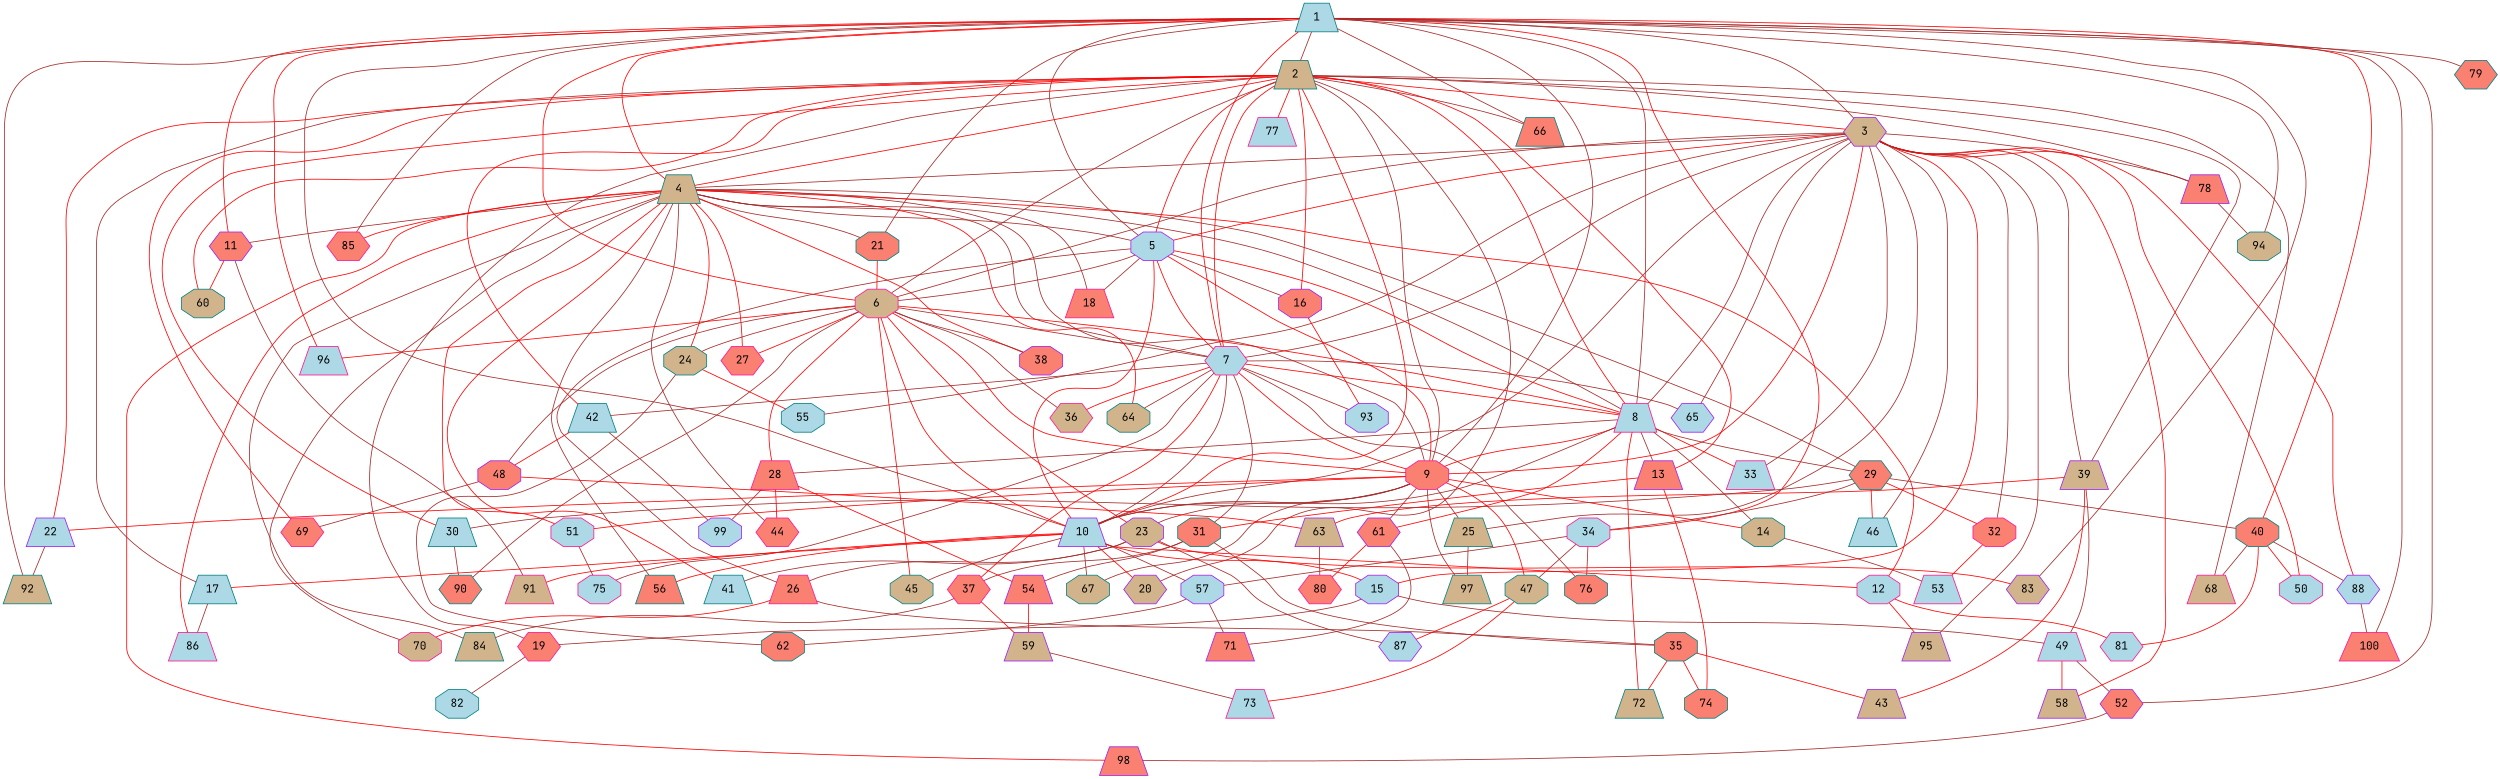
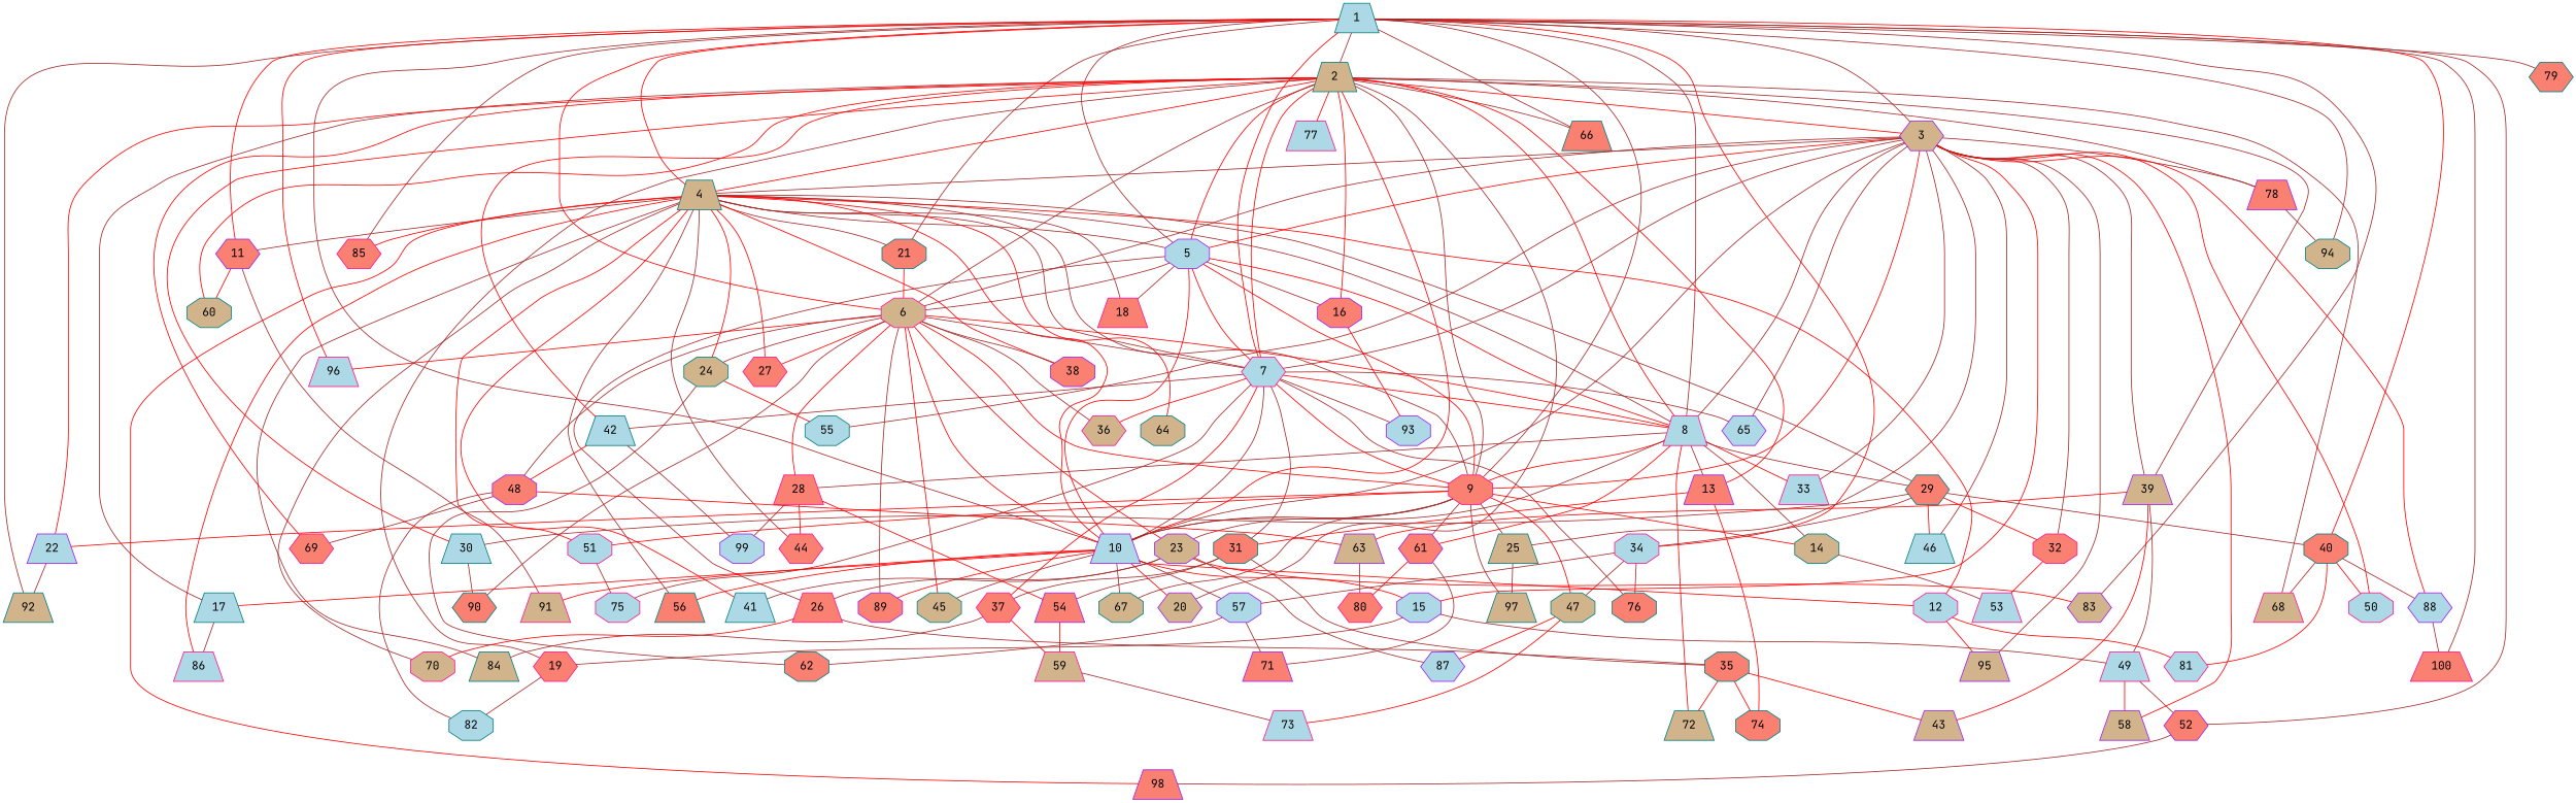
  graph {
    fontname="JetBrains Mono"
    node [color=teal fillcolor=salmon fontname="JetBrains Mono" shape=trapezium style=filled]
    edge [color=brown fontname="JetBrains Mono"]
    1 [fillcolor=lightblue]
    2 [fillcolor=tan]
    3 [color=purple fillcolor=tan shape=hexagon]
    4 [fillcolor=tan]
    5 [color=purple fillcolor=lightblue shape=octagon]
    6 [color=deeppink fillcolor=tan shape=octagon]
    7 [color=deeppink fillcolor=lightblue shape=hexagon]
    8 [color=deeppink fillcolor=lightblue]
    9 [color=deeppink shape=octagon]
    10 [color=purple fillcolor=lightblue]
    11 [color=purple shape=hexagon]
    21 [shape=octagon]
    34 [color=deeppink fillcolor=lightblue shape=octagon]
    40 [shape=octagon]
    52 [color=purple shape=hexagon]
    66
    79 [shape=hexagon]
    83 [color=purple fillcolor=tan shape=hexagon]
    85 [color=deeppink shape=hexagon]
    92 [fillcolor=tan]
    94 [fillcolor=tan shape=octagon]
    96 [color=deeppink fillcolor=lightblue]
    100 [color=deeppink]
    77 [color=deeppink fillcolor=lightblue]
    13 [color=purple]
    16 [color=purple shape=octagon]
    17 [fillcolor=lightblue]
    19 [color=deeppink shape=hexagon]
    20 [color=purple fillcolor=tan shape=hexagon]
    22 [color=purple fillcolor=lightblue]
    30 [fillcolor=lightblue]
    39 [color=purple fillcolor=tan]
    42 [fillcolor=lightblue]
    60 [fillcolor=tan shape=octagon]
    68 [color=deeppink fillcolor=tan]
    69 [color=deeppink shape=hexagon]
    78 [color=purple]
    15 [color=purple fillcolor=lightblue shape=octagon]
    25 [fillcolor=tan]
    32 [color=deeppink shape=octagon]
    33 [color=deeppink fillcolor=lightblue]
    46 [fillcolor=lightblue]
    50 [color=deeppink fillcolor=lightblue shape=octagon]
    55 [fillcolor=lightblue shape=octagon]
    58 [color=purple fillcolor=tan]
    65 [color=purple fillcolor=lightblue shape=hexagon]
    88 [color=purple fillcolor=lightblue shape=hexagon]
    95 [color=purple fillcolor=tan]
    12 [color=deeppink fillcolor=lightblue shape=octagon]
    18 [color=deeppink]
    24 [fillcolor=tan shape=octagon]
    27 [color=deeppink shape=hexagon]
    29 [shape=hexagon]
    38 [color=purple shape=octagon]
    41 [fillcolor=lightblue]
    44 [color=deeppink shape=hexagon]
    51 [color=deeppink fillcolor=lightblue shape=octagon]
    56
    64 [fillcolor=tan shape=octagon]
    70 [color=deeppink fillcolor=tan shape=octagon]
    84 [fillcolor=tan]
    86 [color=deeppink fillcolor=lightblue]
    98 [color=purple]
    26 [color=deeppink]
    23 [color=purple fillcolor=tan shape=octagon]
    28 [color=deeppink]
    36 [color=deeppink fillcolor=tan shape=hexagon]
    45 [fillcolor=tan shape=octagon]
    48 [color=purple shape=octagon]
+   89 [color=purple shape=octagon]
    90 [shape=hexagon]
    31 [shape=octagon]
    37 [color=deeppink shape=hexagon]
    75 [color=deeppink fillcolor=lightblue shape=octagon]
    76 [shape=octagon]
    93 [color=purple fillcolor=lightblue shape=octagon]
    14 [fillcolor=tan shape=octagon]
    61 [color=purple shape=hexagon]
    72 [fillcolor=tan]
    47 [fillcolor=tan shape=octagon]
    67 [fillcolor=tan shape=octagon]
    97 [fillcolor=tan]
    57 [color=purple fillcolor=lightblue shape=octagon]
    91 [color=deeppink fillcolor=tan]
    81 [color=deeppink fillcolor=lightblue shape=hexagon]
    74 [shape=octagon]
    82 [fillcolor=lightblue shape=octagon]
    49 [color=deeppink fillcolor=lightblue]
    43 [color=purple fillcolor=tan]
    63 [color=purple fillcolor=tan]
    99 [color=purple fillcolor=lightblue shape=octagon]
    53 [color=deeppink fillcolor=lightblue]
    62 [shape=octagon]
    35 [shape=octagon]
    87 [color=purple fillcolor=lightblue shape=hexagon]
    54 [color=purple]
-   59 [color=purple fillcolor=tan]
+   59 [color=deeppink fillcolor=tan]
    71 [color=purple]
    80 [color=deeppink shape=hexagon]
    73 [color=deeppink fillcolor=lightblue]
    1 -- 2
    1 -- 3
    1 -- 4 [color=red]
    1 -- 5
    1 -- 6 [color=red]
    1 -- 7 [color=red]
    1 -- 8
    1 -- 9
    1 -- 10
    1 -- 11 [color=red]
    1 -- 21
    1 -- 34 [color=red]
    1 -- 40 [color=red]
    1 -- 52
    1 -- 66
    1 -- 79
    1 -- 83
    1 -- 85
    1 -- 92
    1 -- 94
    1 -- 96 [color=red]
    1 -- 100
    2 -- 3 [color=red]
    2 -- 4 [color=red]
    2 -- 5 [color=red]
    2 -- 6
    2 -- 7 [color=red]
    2 -- 8 [color=red]
    2 -- 9
    2 -- 10 [color=red]
    2 -- 66
    2 -- 77 [color=red]
    2 -- 13 [color=red]
    2 -- 16 [color=red]
    2 -- 17
    2 -- 19
    2 -- 20
    2 -- 22 [color=red]
    2 -- 30 [color=red]
    2 -- 39
    2 -- 42 [color=red]
    2 -- 60 [color=red]
    2 -- 68
    2 -- 69 [color=red]
    2 -- 78
    3 -- 4
    3 -- 5 [color=red]
    3 -- 6
    3 -- 7
    3 -- 8
    3 -- 9 [color=red]
    3 -- 10
    3 -- 39
    3 -- 78
    3 -- 15 [color=red]
    3 -- 25
    3 -- 32
    3 -- 33
    3 -- 46
    3 -- 50 [color=red]
    3 -- 55
    3 -- 58 [color=red]
    3 -- 65
    3 -- 88 [color=red]
    3 -- 95
    4 -- 5
    4 -- 7
    4 -- 8
    4 -- 9
+   4 -- 10 [color=red]
    4 -- 11
    4 -- 21
    4 -- 85 [color=red]
    4 -- 12 [color=red]
    4 -- 18
    4 -- 24 [color=red]
    4 -- 27 [color=red]
    4 -- 29
    4 -- 38 [color=red]
    4 -- 41 [color=red]
    4 -- 44
    4 -- 51 [color=red]
    4 -- 56
    4 -- 64 [color=red]
    4 -- 70
    4 -- 84
    4 -- 86 [color=red]
    4 -- 98 [color=red]
    5 -- 6
    5 -- 7 [color=red]
    5 -- 8 [color=red]
    5 -- 9 [color=red]
    5 -- 10 [color=red]
    5 -- 16
    5 -- 18
    5 -- 26
    6 -- 7
    6 -- 8 [color=red]
    6 -- 9 [color=red]
    6 -- 10 [color=red]
    6 -- 96 [color=red]
    6 -- 24
    6 -- 27 [color=red]
    6 -- 38
    6 -- 23 [color=red]
    6 -- 28 [color=red]
    6 -- 36
    6 -- 45 [color=red]
    6 -- 48
+   6 -- 89
    6 -- 90
    7 -- 8 [color=red]
    7 -- 9 [color=red]
    7 -- 10
    7 -- 42
    7 -- 65
-   7 -- 64
    7 -- 36 [color=red]
    7 -- 31
    7 -- 37 [color=red]
    7 -- 75
    7 -- 76
    7 -- 93
    8 -- 9 [color=red]
    8 -- 10
    8 -- 13
    8 -- 33 [color=red]
    8 -- 29
    8 -- 28
    8 -- 14
    8 -- 61 [color=red]
    8 -- 72 [color=red]
    9 -- 10
    9 -- 22 [color=red]
    9 -- 25
    9 -- 51 [color=red]
    9 -- 23
    9 -- 14 [color=red]
    9 -- 61
    9 -- 47 [color=red]
    9 -- 67
    9 -- 97
    10 -- 17 [color=red]
    10 -- 20 [color=red]
    10 -- 15 [color=red]
    10 -- 12 [color=red]
    10 -- 56 [color=red]
    10 -- 45
+   10 -- 89 [color=red]
    10 -- 67
    10 -- 57
    10 -- 91 [color=red]
    11 -- 60 [color=red]
    11 -- 91
    21 -- 6 [color=red]
    34 -- 76
    34 -- 47
    34 -- 57
    40 -- 68
    40 -- 50 [color=red]
    40 -- 88
    40 -- 81 [color=red]
    52 -- 98
    13 -- 31 [color=red]
    13 -- 74 [color=red]
    16 -- 93 [color=red]
    17 -- 86
    19 -- 82
    22 -- 92
    30 -- 90
    39 -- 49
    39 -- 43 [color=red]
    39 -- 63 [color=red]
    42 -- 48 [color=red]
    42 -- 99
    78 -- 94
    15 -- 19
    15 -- 49
    25 -- 97
    32 -- 53 [color=red]
    88 -- 100
    12 -- 95 [color=red]
    12 -- 81 [color=red]
    24 -- 55 [color=red]
    24 -- 62
    29 -- 34
    29 -- 40
    29 -- 30
    29 -- 32 [color=red]
    29 -- 46 [color=red]
    51 -- 75
    26 -- 70 [color=red]
    26 -- 35
    23 -- 83 [color=red]
    23 -- 41
    23 -- 26
    23 -- 87
    28 -- 44 [color=red]
    28 -- 99
    28 -- 54 [color=red]
    48 -- 69
+   48 -- 82
    48 -- 63 [color=red]
    31 -- 37
    31 -- 35
    31 -- 54
    37 -- 84
    37 -- 59 [color=red]
    14 -- 53
    61 -- 71
    61 -- 80 [color=red]
    47 -- 87 [color=red]
    47 -- 73 [color=red]
    57 -- 62
    57 -- 71
    49 -- 52
    49 -- 58 [color=red]
    63 -- 80
    35 -- 72 [color=red]
    35 -- 74 [color=red]
    35 -- 43 [color=red]
    54 -- 59 [color=red]
    59 -- 73
  }
